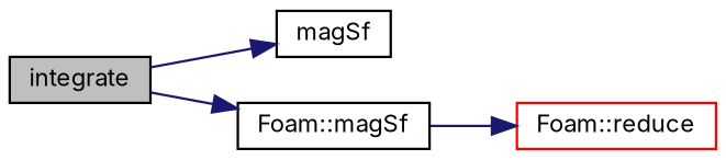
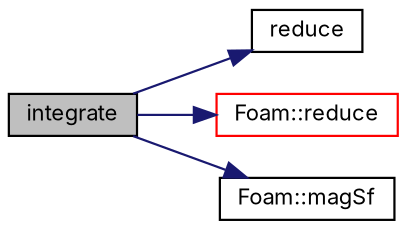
  digraph {
    fontname=Inter
    rankdir=LR
    node [color=black fontname=Inter fontsize=10 shape=record]
    edge [color=midnightblue fontname=Inter fontsize=10 labelfontname=FreeSans labelfontsize=10 style=solid]
    n1 [fillcolor=grey75 fontcolor=black height=0.2 label=integrate style=filled width=0.4]
-   n2 [height=0.2 label=magSf width=0.4]
+   n2 [height=0.2 label=reduce width=0.4]
    n3 [color=red height=0.2 label="Foam::reduce" width=0.4]
    n4 [height=0.2 label="Foam::magSf" width=0.4]
    n1 -> n2
-   n4 -> n3
+   n1 -> n3
    n1 -> n4
  }
